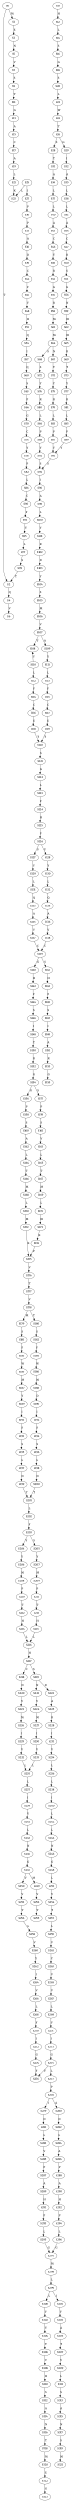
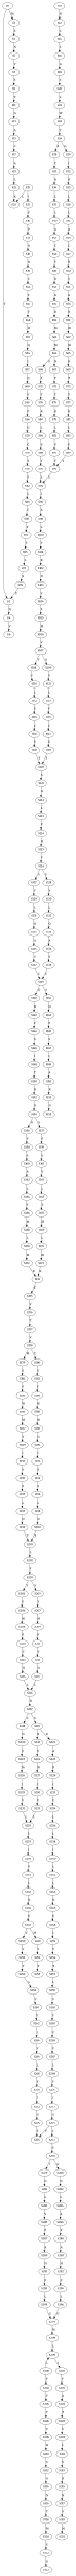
  strict digraph {
    fontname=Merriweather
    node [fontname=Merriweather]
    edge [fontname=Merriweather]
    S0
    S1
    S2
    S3
    S4
    S5
    S6
    S7
    S9
    S11
    S10
    S12
    S13
    S14
    S15
    S16
    S17
    S18
    S19
    S20
    S21
    S22
    S23
    S24
    S26
    S25
    S27
    S28
    S29
    S30
    S31
    S32
    S33
    S34
    S35
    S36
    S37
    S38
    S39
    S40
    S41
    S42
    S43
    S44
    S45
    S46
    S47
    S48
    S49
    S50
    S51
    S52
    S53
    S54
    S55
    S56
    S57
    S58
    S59
    S60
    S61
    S62
    S63
    S64
    S65
    S66
    S67
    S68
    S69
    S70
    S71
    S72
    S73
    S74
    S75
    S76
    S77
    S78
    S79
    S80
    S81
    S82
    S83
    S84
    S85
    S86
    S87
    S88
    S89
    S90
    S91
    S92
    S93
    S94
    S95
    S96
    S97
    S98
    S99
    S100
    S101
    S102
    S103
    S104
    S105
    S106
    S107
    S108
    S109
    S110
    S111
    S112
    S113
    S114
    S115
    S116
    S117
    S118
    S119
    S120
    S121
    S122
    S123
    S124
    S125
    S126
    S127
    S128
    S129
    S130
    S131
    S132
    S133
    S134
    S135
    S136
    S137
    S138
    S139
    S140
    S141
    S142
    S143
    S144
    S145
    S146
    S147
    S148
    S149
    S150
    S151
    S152
    S153
    S154
    S155
    S156
    S157
    S158
    S159
    S160
    S161
    S162
    S163
    S164
    S165
    S166
    S167
    S168
    S169
    S170
    S171
    S172
    S173
    S174
    S175
    S176
    S177
    S178
    S179
    S180
    S181
    S182
    S183
    S184
    S185
    S186
    S187
    S188
    S189
    S190
    S191
    S192
    S193
    S194
    S195
    S196
    S197
    S198
    S199
    n200 [label=S900]
    S201
    S202
    S203
    S204
    S205
    S206
    S207
    S208
    S209
    S210
    S211
    S212
    S213
    S214
    S215
    S216
    S217
    S218
    S219
    S220
    S221
    S222
    S223
    S224
    S225
    S226
    S227
    S228
    S229
    S230
    S231
    S232
    S233
    S234
    S235
    S236
    S237
    S238
    S239
    S240
    S241
    S242
    S243
    S244
    S245
    S246
    S247
    S248
    S249
    S250
    S251
    S252
    S253
    S254
    S255
    S256
    S257
    S258
    S259
    S260
    S261
    S262
    S263
    S264
    S265
    S266
    S267
    S268
    S269
    S270
    S271
    S272
    S273
    S274
    S275
    S276
    S277
    S278
    S279
    S280
    S281
    S282
    S283
    S284
    S285
    S286
    S287
    S288
    S289
    S290
    S291
    S292
    S293
    S294
    S295
    S296
    S297
    S298
    S299
    S300
    S301
    S302
    S303
    S304
    S305
    S306
    S307
    S308
    S309
    S310
    S311
    S312
    S313
    S314
    S315
    S316
    S317
    n318 [label=S718]
    S319
    S320
    S321
    S322
    S323
    S0 -> S1 [label=M]
    S0 -> S2 [label=T]
    S1 -> S3 [label=E]
    S2 -> S4 [label=Q]
    S3 -> S5 [label=N]
    S4 -> S6 [label=V]
    S5 -> S7 [label=V]
    S7 -> S9 [label=S]
    S9 -> S11 [label=T]
    S11 -> S13 [label=G]
    S10 -> S12 [label=H]
    S12 -> S14 [label=L]
    S13 -> S15 [label=A]
    S14 -> S16 [label=S]
    S15 -> S17 [label=C]
    S16 -> S18 [label=G]
    S17 -> S19 [label=A]
    S18 -> S20 [label=S]
    S19 -> S21 [label=L]
    S20 -> S22 [label=L]
    S21 -> S23 [label=K]
    S22 -> S24 [label=W]
    S24 -> S26 [label=T]
    S26 -> S28 [label=S]
    S26 -> S29 [label=G]
    S25 -> S23 [label=L]
    S25 -> S27 [label=I]
    S27 -> S30 [label=P]
    S28 -> S31 [label=T]
    S29 -> S32 [label=I]
    S30 -> S33 [label=P]
    S31 -> S34 [label=A]
    S32 -> S35 [label=A]
    S33 -> S36 [label=A]
    S34 -> S37 [label=L]
    S35 -> S38 [label=L]
    S36 -> S39 [label=D]
    S37 -> S40 [label=L]
    S38 -> S41 [label=L]
    S39 -> S42 [label=C]
    S40 -> S43 [label=A]
    S41 -> S44 [label=A]
    S42 -> S45 [label=F]
    S43 -> S46 [label=C]
    S44 -> S47 [label=C]
    S45 -> S48 [label=Y]
    S46 -> S49 [label=T]
    S47 -> S50 [label=R]
    S48 -> S51 [label=H]
    S49 -> S52 [label=R]
    S50 -> S53 [label=S]
    S51 -> S54 [label=Q]
    S52 -> S55 [label=G]
    S53 -> S56 [label=G]
    S54 -> S57 [label=I]
    S55 -> S58 [label=R]
    S56 -> S59 [label=N]
    S57 -> S60 [label=Q]
    S58 -> S61 [label=M]
    S59 -> S62 [label=M]
    S60 -> S63 [label=S]
    S61 -> S64 [label=M]
    S62 -> S65 [label=M]
    S63 -> S66 [label=P]
    S64 -> S67 [label=N]
    S64 -> S68 [label=S]
    S65 -> S69 [label=R]
    S66 -> S70 [label=G]
    S67 -> S71 [label=T]
    S68 -> S72 [label=S]
    S69 -> S73 [label=T]
    S70 -> S74 [label=C]
    S71 -> S75 [label=Y]
    S72 -> S76 [label=Y]
    S73 -> S77 [label=Y]
    S74 -> S78 [label=Y]
    S75 -> S79 [label=R]
    S76 -> S80 [label=R]
    S77 -> S81 [label=R]
    S78 -> S82 [label=P]
    S79 -> S83 [label=L]
    S80 -> S84 [label=L]
    S81 -> S85 [label=L]
    S82 -> S86 [label=L]
    S83 -> S87 [label=P]
    S84 -> S88 [label=P]
    S85 -> S89 [label=P]
    S86 -> S90 [label=C]
    S87 -> S91 [label=Y]
    S88 -> S92 [label=Y]
    S89 -> S91 [label=Y]
    S90 -> S93 [label=F]
    S91 -> S94 [label=S]
    S92 -> S94 [label=S]
    S93 -> S95 [label=T]
    S94 -> S96 [label=I]
    S95 -> S97 [label=L]
    S96 -> S98 [label=A]
    S97 -> S99 [label=S]
    S98 -> S100 [label=L]
    S99 -> S2 [label=T]
    S100 -> S101 [label=Y]
    S101 -> S102 [label=R]
    S102 -> S103 [label=D]
    S103 -> S104 [label=Y]
    S104 -> S105 [label=S]
    S105 -> S106 [label=M]
    S106 -> S107 [label=V]
    S107 -> S108 [label=T]
    S107 -> S109 [label=A]
-   S110 -> S108 [label=Y]
+   S108 -> S110 [label=Y]
    S109 -> S111 [label=Y]
    S110 -> S112 [label=L]
    S111 -> S113 [label=L]
    S112 -> S114 [label=F]
    S113 -> S115 [label=F]
    S114 -> S116 [label=C]
    S115 -> S117 [label=C]
    S116 -> S118 [label=E]
    S117 -> S119 [label=E]
    S118 -> S120 [label=T]
    S119 -> S120 [label=T]
    S120 -> S121 [label=S]
    S121 -> S122 [label=G]
    S122 -> S123 [label=L]
    S123 -> S124 [label=F]
    S124 -> S125 [label=H]
    S125 -> S126 [label=F]
    S126 -> S127 [label=S]
    S126 -> S128 [label=F]
    S127 -> S129 [label=Y]
    S128 -> S130 [label=Y]
    S129 -> S131 [label=L]
    S130 -> S132 [label=L]
    S131 -> S133 [label=Q]
    S132 -> S134 [label=Q]
    S133 -> S135 [label=A]
    S134 -> S136 [label=A]
    S135 -> S137 [label=V]
    S136 -> S138 [label=V]
    S137 -> S139 [label=C]
    S138 -> S139 [label=C]
    S139 -> S140 [label=G]
    S139 -> S141 [label=S]
    S140 -> S142 [label=H]
    S141 -> S143 [label=H]
    S142 -> S144 [label=F]
    S143 -> S145 [label=F]
    S144 -> S146 [label=S]
    S145 -> S147 [label=S]
    S146 -> S148 [label=I]
    S147 -> S149 [label=I]
    S148 -> S150 [label=T]
    S149 -> S151 [label=A]
    S150 -> S152 [label=R]
    S151 -> S153 [label=R]
    S152 -> S154 [label=G]
    S153 -> S155 [label=G]
    S154 -> S156 [label=G]
    S154 -> S157 [label=S]
    S156 -> S158 [label=P]
    S157 -> S159 [label=P]
    S158 -> S160 [label=S]
    S159 -> S161 [label=S]
    S160 -> S162 [label=A]
    S161 -> S163 [label=V]
    S162 -> S164 [label=L]
    S163 -> S165 [label=L]
    S164 -> S166 [label=T]
    S165 -> S167 [label=T]
    S166 -> S168 [label=M]
    S167 -> S169 [label=M]
    S168 -> S170 [label=L]
    S169 -> S171 [label=L]
    S170 -> S172 [label=M]
    S171 -> S173 [label=M]
-   S172 -> S175 [label=K]
+   S172 -> S174 [label=K]
    S173 -> S174 [label=K]
    S174 -> S175 [label=P]
    S175 -> S176 [label=V]
    S176 -> S177 [label=T]
    S177 -> S178 [label=V]
    S178 -> S179 [label=M]
    S178 -> S180 [label=T]
    S179 -> S181 [label=S]
    S180 -> S182 [label=S]
    S181 -> S183 [label=F]
    S182 -> S184 [label=F]
    S183 -> S185 [label=W]
    S184 -> S186 [label=W]
    S185 -> S187 [label=M]
    S186 -> S188 [label=M]
    S187 -> S189 [label=Y]
    S188 -> S190 [label=D]
    S189 -> S191 [label=I]
    S190 -> S192 [label=I]
    S191 -> S193 [label=F]
    S192 -> S194 [label=F]
    S193 -> S195 [label=S]
    S194 -> S196 [label=S]
    S195 -> S197 [label=L]
    S196 -> S198 [label=L]
    S197 -> S199 [label=N]
    S198 -> n200 [label=N]
    S199 -> S201 [label=T]
    n200 -> S201 [label=T]
    S201 -> S202 [label=L]
    S202 -> S203 [label=F]
    S203 -> S204 [label=Y]
    S203 -> S205 [label=S]
    S204 -> S206 [label=Y]
    S205 -> S207 [label=Y]
    S206 -> S208 [label=M]
    S207 -> S209 [label=M]
    S208 -> S210 [label=P]
    S209 -> S211 [label=P]
    S210 -> S212 [label=T]
    S211 -> S213 [label=T]
    S212 -> S214 [label=H]
    S213 -> S215 [label=H]
    S214 -> S216 [label=L]
    S215 -> S216 [label=L]
    S216 -> S217 [label=H]
    S217 -> S218 [label=C]
    S217 -> S219 [label=S]
    S218 -> S220 [label=N]
    S219 -> S221 [label=N]
    S219 -> S222 [label=D]
    S220 -> S223 [label=V]
    S221 -> S224 [label=V]
    S222 -> S225 [label=A]
    S223 -> S226 [label=M]
    S224 -> S227 [label=M]
    S225 -> S228 [label=R]
    S226 -> S229 [label=I]
    S227 -> S230 [label=I]
    S228 -> S231 [label=I]
    S229 -> S232 [label=V]
    S230 -> S233 [label=V]
    S231 -> S234 [label=V]
    S232 -> S235 [label=L]
    S233 -> S235 [label=L]
    S234 -> S236 [label=L]
    S235 -> S237 [label=L]
    S236 -> S238 [label=L]
    S237 -> S239 [label=I]
    S238 -> S240 [label=I]
    S239 -> S241 [label=V]
    S240 -> S242 [label=L]
    S241 -> S243 [label=L]
    S242 -> S244 [label=L]
    S243 -> S245 [label=N]
    S244 -> S246 [label=N]
    S245 -> S247 [label=G]
    S246 -> S248 [label=G]
    S247 -> S249 [label=M]
    S247 -> S250 [label=V]
    S248 -> S251 [label=L]
    S249 -> S252 [label=V]
    S250 -> S253 [label=V]
    S251 -> S254 [label=V]
    S252 -> S255 [label=T]
    S253 -> S256 [label=T]
    S254 -> S257 [label=T]
    S256 -> S258 [label=L]
    S257 -> S259 [label=L]
    S258 -> S260 [label=V]
    S259 -> S261 [label=V]
    S260 -> S262 [label=Y]
    S261 -> S263 [label=Y]
    S262 -> S264 [label=I]
    S263 -> S265 [label=V]
    S264 -> S266 [label=V]
    S265 -> S267 [label=V]
    S266 -> S268 [label=L]
    S267 -> S269 [label=L]
    S268 -> S270 [label=F]
    S269 -> S271 [label=F]
    S270 -> S272 [label=I]
    S271 -> S273 [label=I]
    S272 -> S274 [label=G]
    S273 -> S275 [label=G]
    S274 -> S276 [label=F]
    S275 -> S276 [label=F]
    S275 -> S277 [label=L]
    S277 -> S278 [label=P]
    S278 -> S279 [label=I]
    S278 -> S280 [label=A]
    S279 -> S281 [label=D]
    S280 -> S282 [label=D]
    S281 -> S283 [label=L]
    S282 -> S284 [label=L]
    S283 -> S285 [label=V]
    S284 -> S286 [label=A]
    S285 -> S287 [label=P]
    S286 -> S288 [label=P]
    S287 -> S289 [label=A]
    S288 -> S290 [label=A]
    S289 -> S291 [label=H]
    S290 -> S292 [label=H]
    S291 -> S293 [label=P]
    S292 -> S294 [label=P]
    S293 -> S295 [label=L]
    S294 -> S296 [label=L]
    S295 -> S297 [label=G]
    S296 -> S297 [label=G]
    S297 -> S298 [label=M]
    S298 -> S299 [label=L]
-   S299 -> S300 [label=L]
+   S300 -> S299 [label=L]
    S299 -> S301 [label=I]
    S300 -> S302 [label=F]
    S301 -> S303 [label=F]
    S302 -> S304 [label=T]
    S303 -> S305 [label=A]
    S304 -> S306 [label=T]
    S305 -> S307 [label=T]
    S306 -> S308 [label=V]
    S307 -> S309 [label=V]
    S308 -> S310 [label=H]
    S309 -> S311 [label=L]
    S310 -> S312 [label=S]
    S311 -> S313 [label=S]
    S312 -> S314 [label=A]
    S313 -> S315 [label=A]
    S314 -> S316 [label=N]
    S315 -> S317 [label=N]
    S316 -> n318 [label=T]
    S317 -> S319 [label=S]
    n318 -> S320 [label=M]
    S319 -> S321 [label=M]
    S320 -> S322 [label=E]
    S322 -> S323 [label=G]
  }
